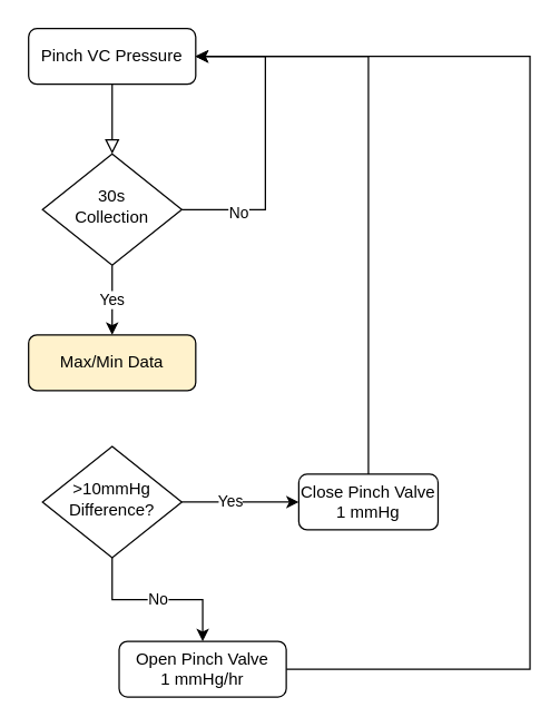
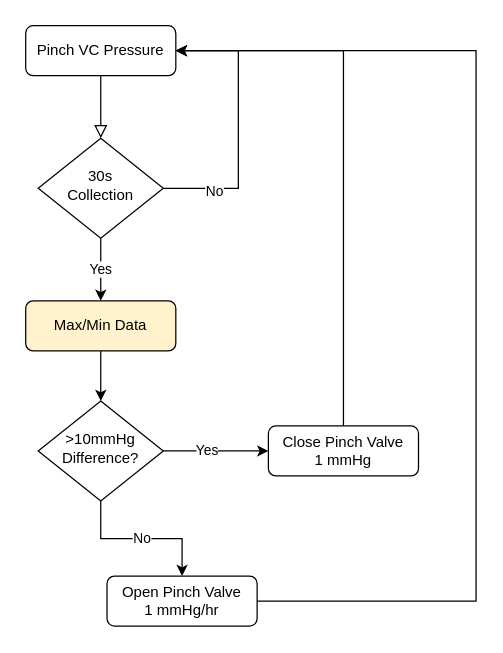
  <mxCell id="0" />
  <mxCell id="1" parent="0" />
  <mxCell id="2" value="" style="rounded=0;html=1;jettySize=auto;orthogonalLoop=1;fontSize=11;endArrow=block;endFill=0;endSize=8;strokeWidth=1;shadow=0;labelBackgroundColor=none;edgeStyle=orthogonalEdgeStyle;" parent="1" source="3" target="7" edge="1"><mxGeometry relative="1" as="geometry" /></mxCell>
  <mxCell id="3" value="Pinch VC Pressure" style="rounded=1;whiteSpace=wrap;html=1;fontSize=12;glass=0;strokeWidth=1;shadow=0;" parent="1" vertex="1"><mxGeometry x="20" y="20" width="120" height="40" as="geometry" /></mxCell>
  <mxCell id="4" style="edgeStyle=orthogonalEdgeStyle;rounded=0;orthogonalLoop=1;jettySize=auto;html=1;exitX=1;exitY=0.5;exitDx=0;exitDy=0;entryX=1;entryY=0.5;entryDx=0;entryDy=0;" edge="1" parent="1" source="7" target="3"><mxGeometry relative="1" as="geometry"><Array as="points"><mxPoint x="190" y="150" /><mxPoint x="190" y="40" /></Array></mxGeometry></mxCell>
  <mxCell id="5" value="No" style="edgeLabel;html=1;align=center;verticalAlign=middle;resizable=0;points=[];" vertex="1" connectable="0" parent="4"><mxGeometry x="-0.636" y="-2" relative="1" as="geometry"><mxPoint as="offset" /></mxGeometry></mxCell>
  <mxCell id="6" value="Yes" style="edgeStyle=orthogonalEdgeStyle;rounded=0;orthogonalLoop=1;jettySize=auto;html=1;exitX=0.5;exitY=1;exitDx=0;exitDy=0;entryX=0.5;entryY=0;entryDx=0;entryDy=0;" edge="1" parent="1" source="7" target="9"><mxGeometry relative="1" as="geometry" /></mxCell>
  <mxCell id="7" value="30s&lt;br&gt;Collection" style="rhombus;whiteSpace=wrap;html=1;shadow=0;fontFamily=Helvetica;fontSize=12;align=center;strokeWidth=1;spacing=6;spacingTop=-4;" parent="1" vertex="1"><mxGeometry x="30" y="110" width="100" height="80" as="geometry" /></mxCell>
+ <mxCell id="8" style="edgeStyle=orthogonalEdgeStyle;rounded=0;orthogonalLoop=1;jettySize=auto;html=1;exitX=0.5;exitY=1;exitDx=0;exitDy=0;entryX=0.5;entryY=0;entryDx=0;entryDy=0;" edge="1" parent="1" source="9" target="13"><mxGeometry relative="1" as="geometry" /></mxCell>
  <mxCell id="9" value="Max/Min Data" style="rounded=1;whiteSpace=wrap;html=1;fontSize=12;glass=0;strokeWidth=1;shadow=0;fillColor=#fff2cc;" parent="1" vertex="1"><mxGeometry x="20" y="240" width="120" height="40" as="geometry" /></mxCell>
  <mxCell id="10" style="edgeStyle=orthogonalEdgeStyle;rounded=0;orthogonalLoop=1;jettySize=auto;html=1;exitX=1;exitY=0.5;exitDx=0;exitDy=0;" edge="1" parent="1" source="13" target="17"><mxGeometry relative="1" as="geometry" /></mxCell>
  <mxCell id="11" value="Yes" style="edgeLabel;html=1;align=center;verticalAlign=middle;resizable=0;points=[];" vertex="1" connectable="0" parent="10"><mxGeometry x="-0.187" y="1" relative="1" as="geometry"><mxPoint as="offset" /></mxGeometry></mxCell>
  <mxCell id="12" value="No" style="edgeStyle=orthogonalEdgeStyle;rounded=0;orthogonalLoop=1;jettySize=auto;html=1;exitX=0.5;exitY=1;exitDx=0;exitDy=0;" edge="1" parent="1" source="13" target="15"><mxGeometry relative="1" as="geometry" /></mxCell>
  <mxCell id="13" value="&amp;gt;10mmHg&lt;br&gt;Difference?" style="rhombus;whiteSpace=wrap;html=1;shadow=0;fontFamily=Helvetica;fontSize=12;align=center;strokeWidth=1;spacing=6;spacingTop=-4;" vertex="1" parent="1"><mxGeometry x="30" y="320" width="100" height="80" as="geometry" /></mxCell>
  <mxCell id="14" style="edgeStyle=orthogonalEdgeStyle;rounded=0;orthogonalLoop=1;jettySize=auto;html=1;exitX=1;exitY=0.5;exitDx=0;exitDy=0;entryX=1;entryY=0.5;entryDx=0;entryDy=0;" edge="1" parent="1" source="15" target="3"><mxGeometry relative="1" as="geometry"><Array as="points"><mxPoint x="380" y="480" /><mxPoint x="380" y="40" /></Array></mxGeometry></mxCell>
  <mxCell id="15" value="Open Pinch Valve&lt;br&gt;1 mmHg/hr" style="rounded=1;whiteSpace=wrap;html=1;fontSize=12;glass=0;strokeWidth=1;shadow=0;" vertex="1" parent="1"><mxGeometry x="85" y="460" width="120" height="40" as="geometry" /></mxCell>
  <mxCell id="16" style="edgeStyle=orthogonalEdgeStyle;rounded=0;orthogonalLoop=1;jettySize=auto;html=1;exitX=0.5;exitY=0;exitDx=0;exitDy=0;entryX=1;entryY=0.5;entryDx=0;entryDy=0;" edge="1" parent="1" source="17" target="3"><mxGeometry relative="1" as="geometry" /></mxCell>
- <mxCell id="17" value="Close Pinch Valve&lt;br&gt;1 mmHg" style="rounded=1;whiteSpace=wrap;html=1;fontSize=12;glass=0;strokeWidth=1;shadow=0;" vertex="1" parent="1"><mxGeometry x="214" y="340" width="100" height="40" as="geometry" /></mxCell>
+ <mxCell id="17" value="Close Pinch Valve&lt;br&gt;1 mmHg" style="rounded=1;whiteSpace=wrap;html=1;fontSize=12;glass=0;strokeWidth=1;shadow=0;" vertex="1" parent="1"><mxGeometry x="214" y="340" width="120" height="40" as="geometry" /></mxCell>
